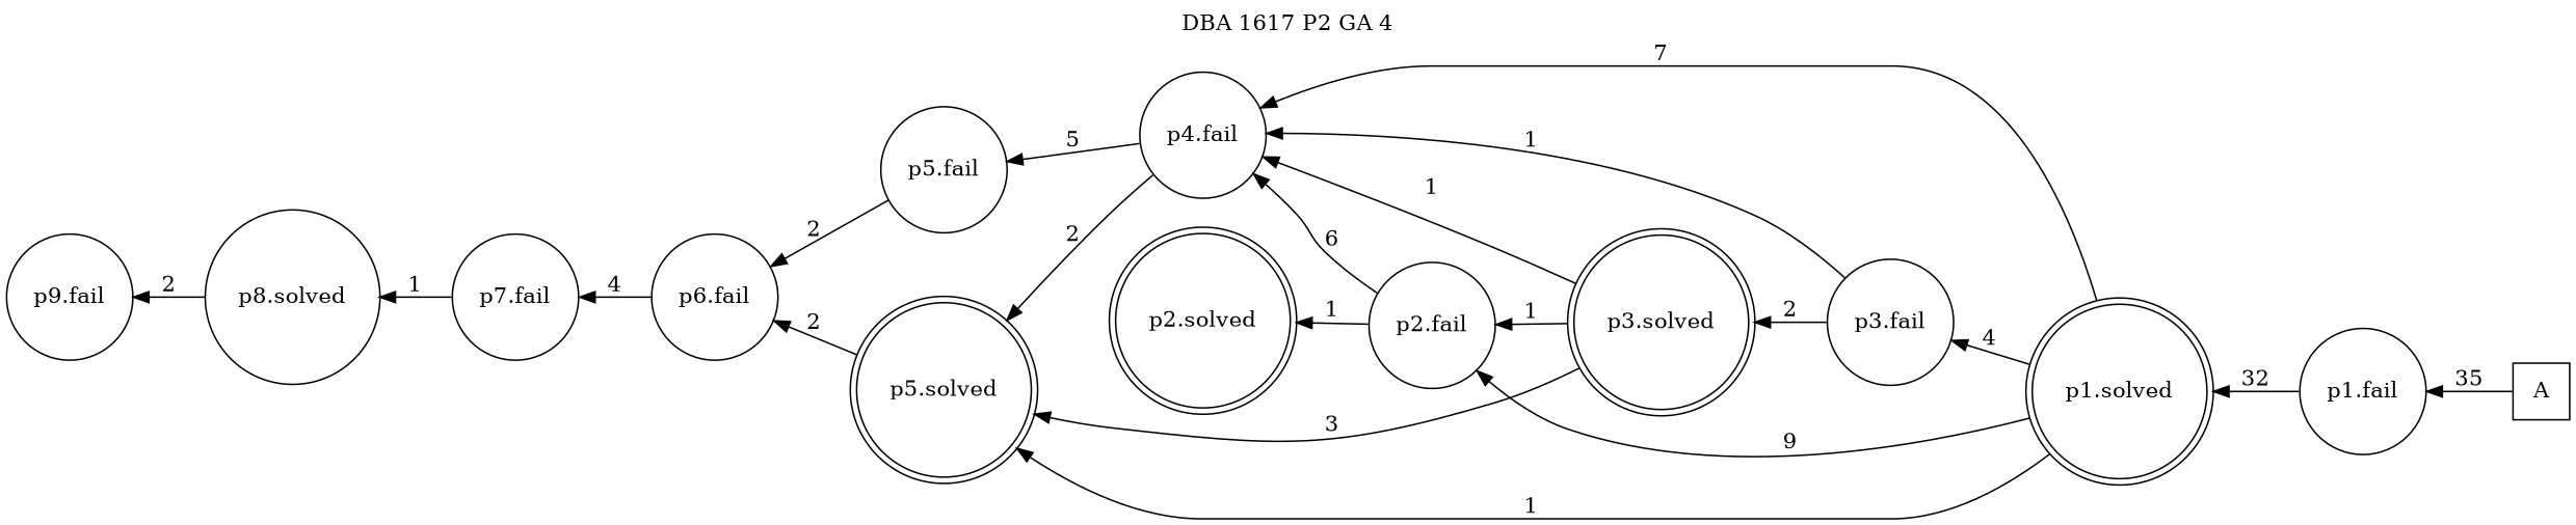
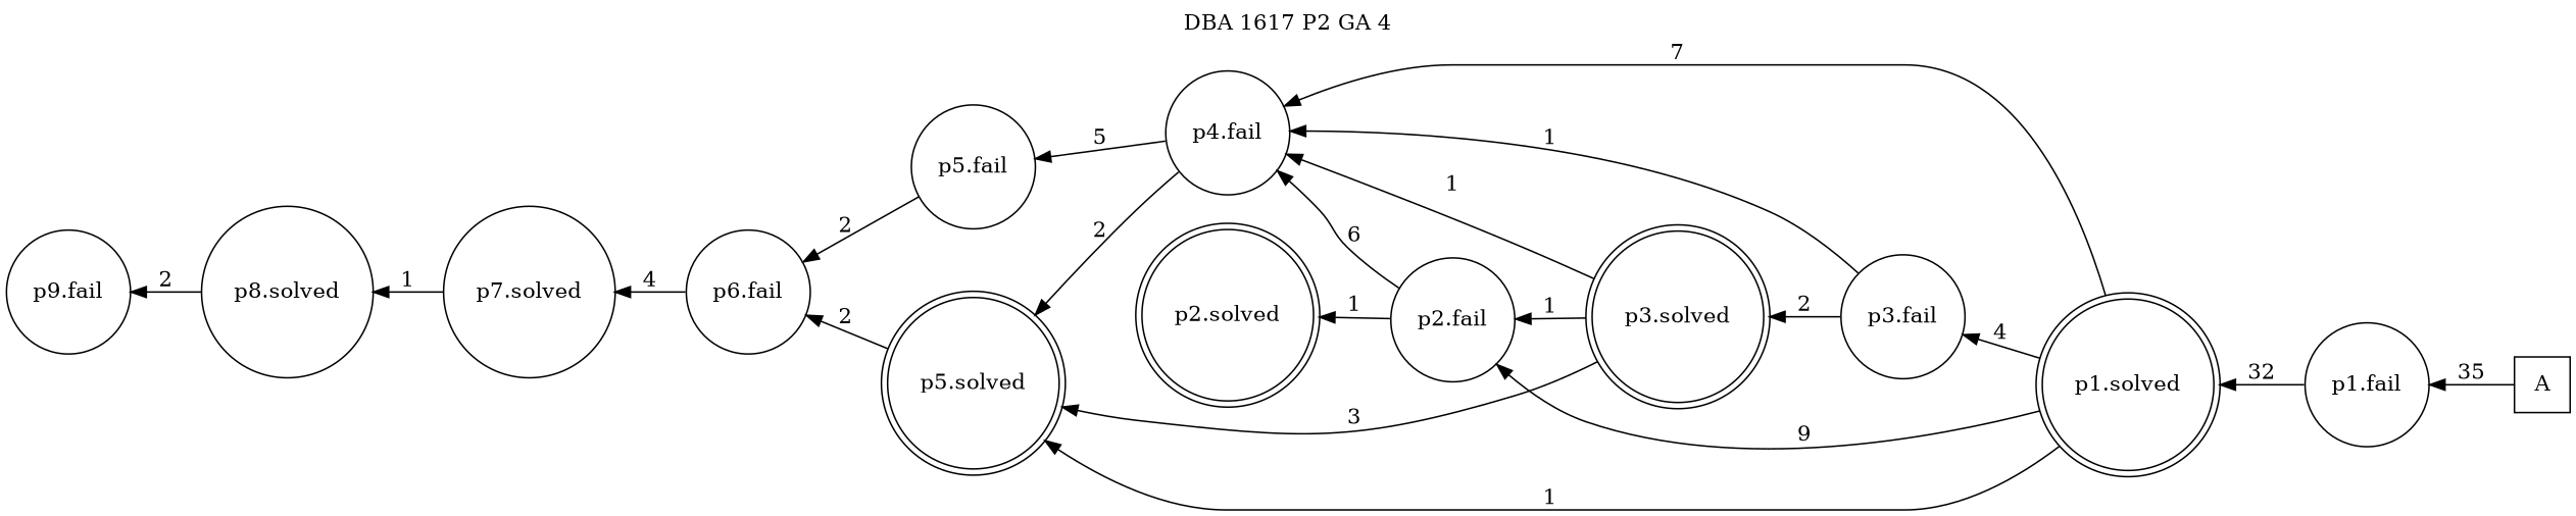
  digraph {
    label=" DBA 1617 P2 GA 4 "
    labelloc=tl
    rankdir=RL
    node [shape=circle]
    n1 [label=A shape=square]
    n2 [label="p1.fail"]
    n3 [label="p1.solved" shape=doublecircle]
    n4 [label="p2.fail"]
    n5 [label="p3.fail"]
    n6 [label="p4.fail"]
    n7 [label="p5.solved" shape=doublecircle]
    n8 [label="p2.solved" shape=doublecircle]
    n9 [label="p3.solved" shape=doublecircle]
    n10 [label="p5.fail"]
    n11 [label="p6.fail"]
-   n12 [label="p7.fail"]
+   n12 [label="p7.solved"]
    n13 [label="p8.solved"]
    n14 [label="p9.fail"]
    n1 -> n2 [label=35]
    n2 -> n3 [label=32]
    n3 -> n4 [label=9]
    n3 -> n5 [label=4]
    n3 -> n6 [label=7]
    n3 -> n7 [label=1]
    n4 -> n6 [label=6]
    n4 -> n8 [label=1]
    n5 -> n6 [label=1]
    n5 -> n9 [label=2]
    n6 -> n7 [label=2]
    n6 -> n10 [label=5]
    n7 -> n11 [label=2]
    n9 -> n4 [label=1]
    n9 -> n6 [label=1]
    n9 -> n7 [label=3]
    n10 -> n11 [label=2]
    n11 -> n12 [label=4]
    n12 -> n13 [label=1]
    n13 -> n14 [label=2]
  }
